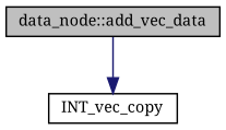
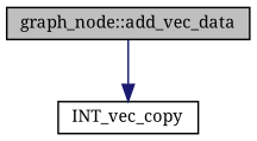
  digraph {
    rankdir=TB
    fontname="Noto Serif"
    node [color=black fontname="Noto Serif" fontsize=10 shape=record style=filled]
-   n1 [fillcolor=grey75 fontcolor=black height=0.2 label="data_node::add_vec_data" width=0.4]
+   n1 [fillcolor=grey75 fontcolor=black height=0.2 label="graph_node::add_vec_data" width=0.4]
    n2 [fillcolor=white height=0.2 label=INT_vec_copy width=0.4]
    n1 -> n2 [color=midnightblue fontname="Noto Serif" fontsize=10 labelfontname=Helvetica labelfontsize=10 style=solid]
  }
